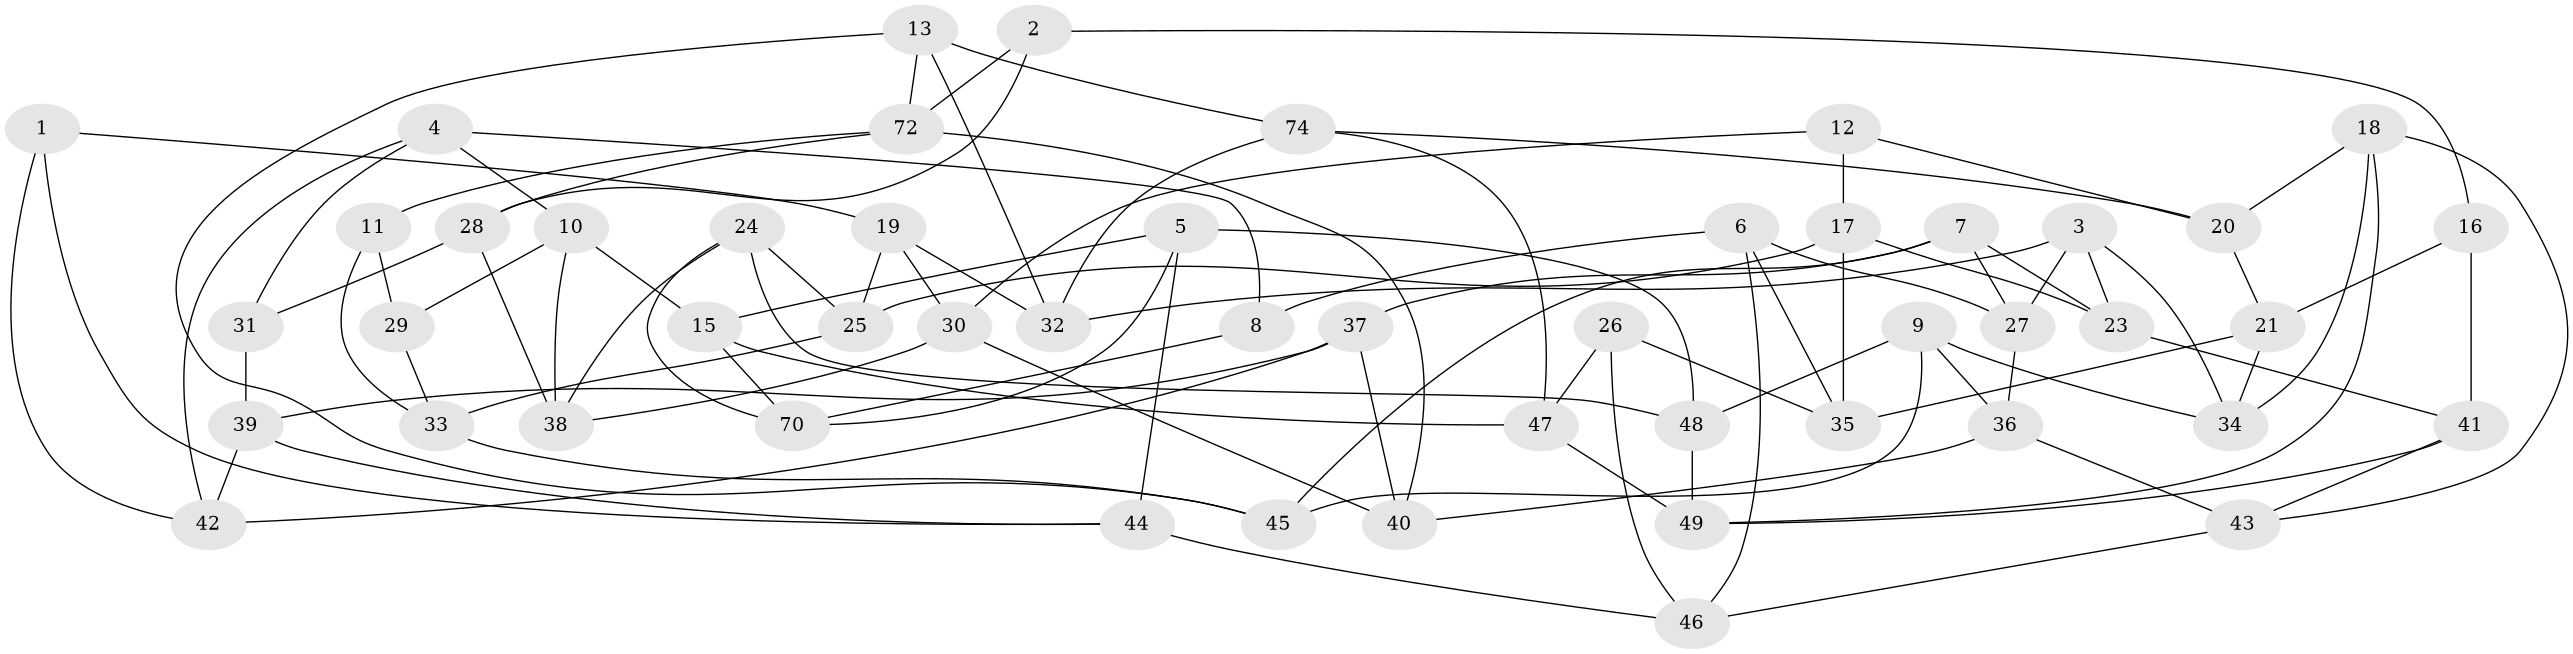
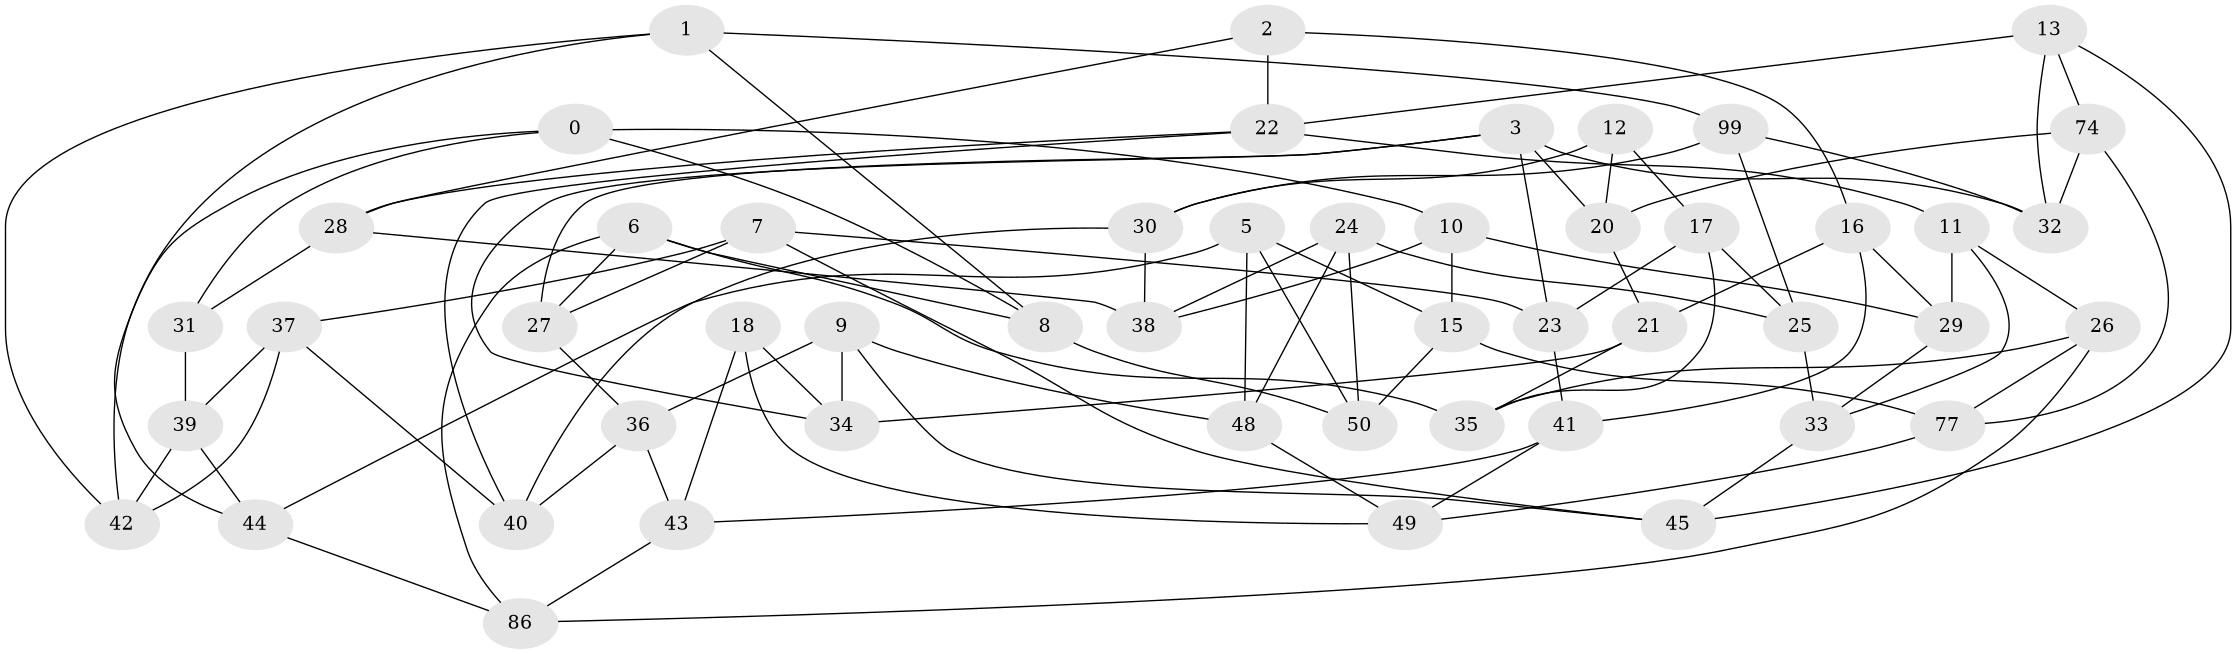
  graph {
    node [color=gray90 style=filled]
    1
    8
-   19
+   19 [label=99]
    42
    44
-   50 [label=70]
+   50
    32
    30
    25
-   46
+   46 [label=86]
    2
    16
-   22 [label=72]
+   22
    28
    11
    29
    26
    33
    21
    41
    40
    31
    38
    3
    23
    27
    34
    36
-   4
+   4 [label=0]
    10
    15
    39
    5
    48
-   47
+   47 [label=77]
    49
    6
    35
    7
    37
    45
    9
    43
    12
    17
    20
    13
    n48 [label=74]
    18
    24
+   1 -- 8
    1 -- 19
    1 -- 42
    1 -- 44
    8 -- 50
    19 -- 32
    19 -- 30
    19 -- 25
    44 -- 46
    30 -- 40
    30 -- 38
    25 -- 33
    2 -- 16
    2 -- 22
    2 -- 28
+   16 -- 29
    16 -- 21
    16 -- 41
    22 -- 28
    22 -- 11
    22 -- 40
    28 -- 31
    28 -- 38
    11 -- 29
+   11 -- 26
    11 -- 33
    29 -- 33
    26 -- 46
    26 -- 47
    26 -- 35
    33 -- 45
    21 -- 34
    21 -- 35
    41 -- 49
    41 -- 43
    31 -- 39
    3 -- 32
    3 -- 23
    3 -- 27
    3 -- 34
    23 -- 41
    27 -- 36
    36 -- 40
    36 -- 43
    4 -- 8
    4 -- 42
    4 -- 31
    4 -- 10
    10 -- 29
    10 -- 38
    10 -- 15
    15 -- 50
    15 -- 47
    39 -- 42
    39 -- 44
    5 -- 44
    5 -- 50
    5 -- 15
    5 -- 48
    48 -- 49
    47 -- 49
    6 -- 8
    6 -- 46
    6 -- 27
    6 -- 35
    7 -- 23
    7 -- 27
    7 -- 37
    7 -- 45
    37 -- 42
    37 -- 40
    37 -- 39
    9 -- 34
    9 -- 36
    9 -- 48
    9 -- 45
    43 -- 46
    12 -- 30
    12 -- 17
    12 -- 20
    17 -- 25
    17 -- 23
    17 -- 35
    20 -- 21
    13 -- 32
    13 -- 22
    13 -- 45
    13 -- n48
    n48 -- 32
    n48 -- 47
    n48 -- 20
    18 -- 34
    18 -- 49
    18 -- 43
-   18 -- 20
+   3 -- 20
    24 -- 50
    24 -- 25
    24 -- 38
    24 -- 48
  }
